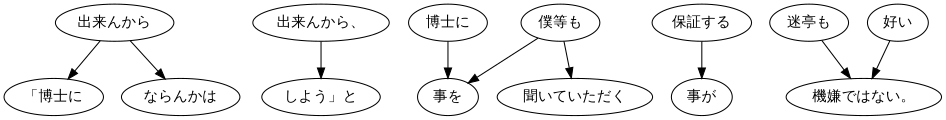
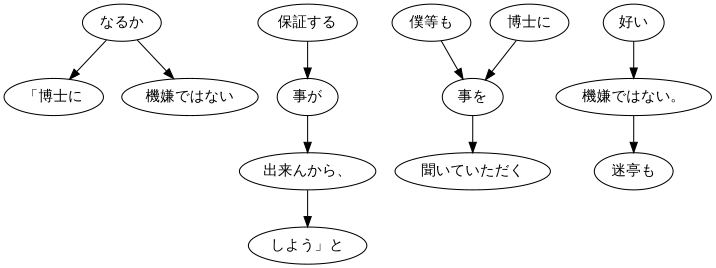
  digraph {
    fontname="PT Serif"
    node [fontname="PT Serif"]
    edge [fontname="PT Serif"]
    n1 [label="「博士に"]
-   n2 [label="出来んから"]
-   n3 [label="ならんかは"]
+   n2 [label="なるか"]
+   n3 [label="機嫌ではない"]
    n4 [label="出来んから、"]
    n5 [label="しよう」と"]
    n6 [label="僕等も"]
    n7 [label="事を"]
    n8 [label="保証する"]
    n9 [label="事が"]
    n10 [label="博士に"]
    n11 [label="聞いていただく"]
    n12 [label="迷亭も"]
    n13 [label="機嫌ではない。"]
    n14 [label="好い"]
    n2 -> n1
    n2 -> n3
    n4 -> n5
    n6 -> n7
-   n6 -> n11
+   n7 -> n11
    n8 -> n9
+   n9 -> n4
    n10 -> n7
-   n12 -> n13
+   n13 -> n12
    n14 -> n13
  }
